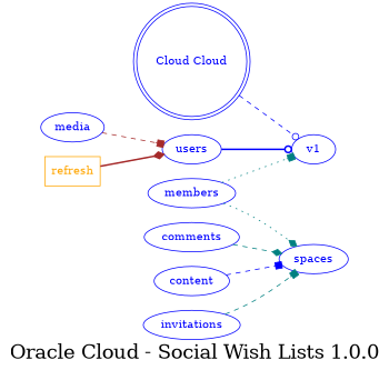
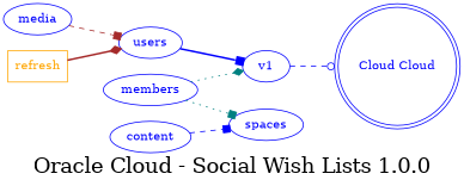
  digraph {
    fontsize=24
    label="Oracle Cloud - Social Wish Lists 1.0.0"
    rankdir=LR
    splines=true
    node [color=blue fontcolor=blue shape=ellipse]
    edge [arrowhead=box arrowtail=none color=teal fontcolor=blue style=dashed]
    n1 [label="Cloud Cloud" shape=doublecircle]
    v1
    media
    users
-   comments
    spaces
    members
    content
-   invitations
    refresh [color=orange fontcolor=orange shape=box]
-   n1 -> v1 [arrowhead=odot color=blue]
+   v1 -> n1 [arrowhead=odot color=blue]
    media -> users [color=brown]
-   users -> v1 [arrowhead=odot color=blue style=bold]
-   comments -> spaces [arrowhead=diamond]
-   members -> v1 [style=dotted]
-   members -> spaces [arrowhead=diamond style=dotted]
+   users -> v1 [color=blue style=bold]
+   members -> v1 [arrowhead=diamond style=dotted]
+   members -> spaces [style=dotted]
    content -> spaces [color=blue]
-   invitations -> spaces
    refresh -> users [arrowhead=diamond color=brown fontcolor=orange style=bold]
  }
